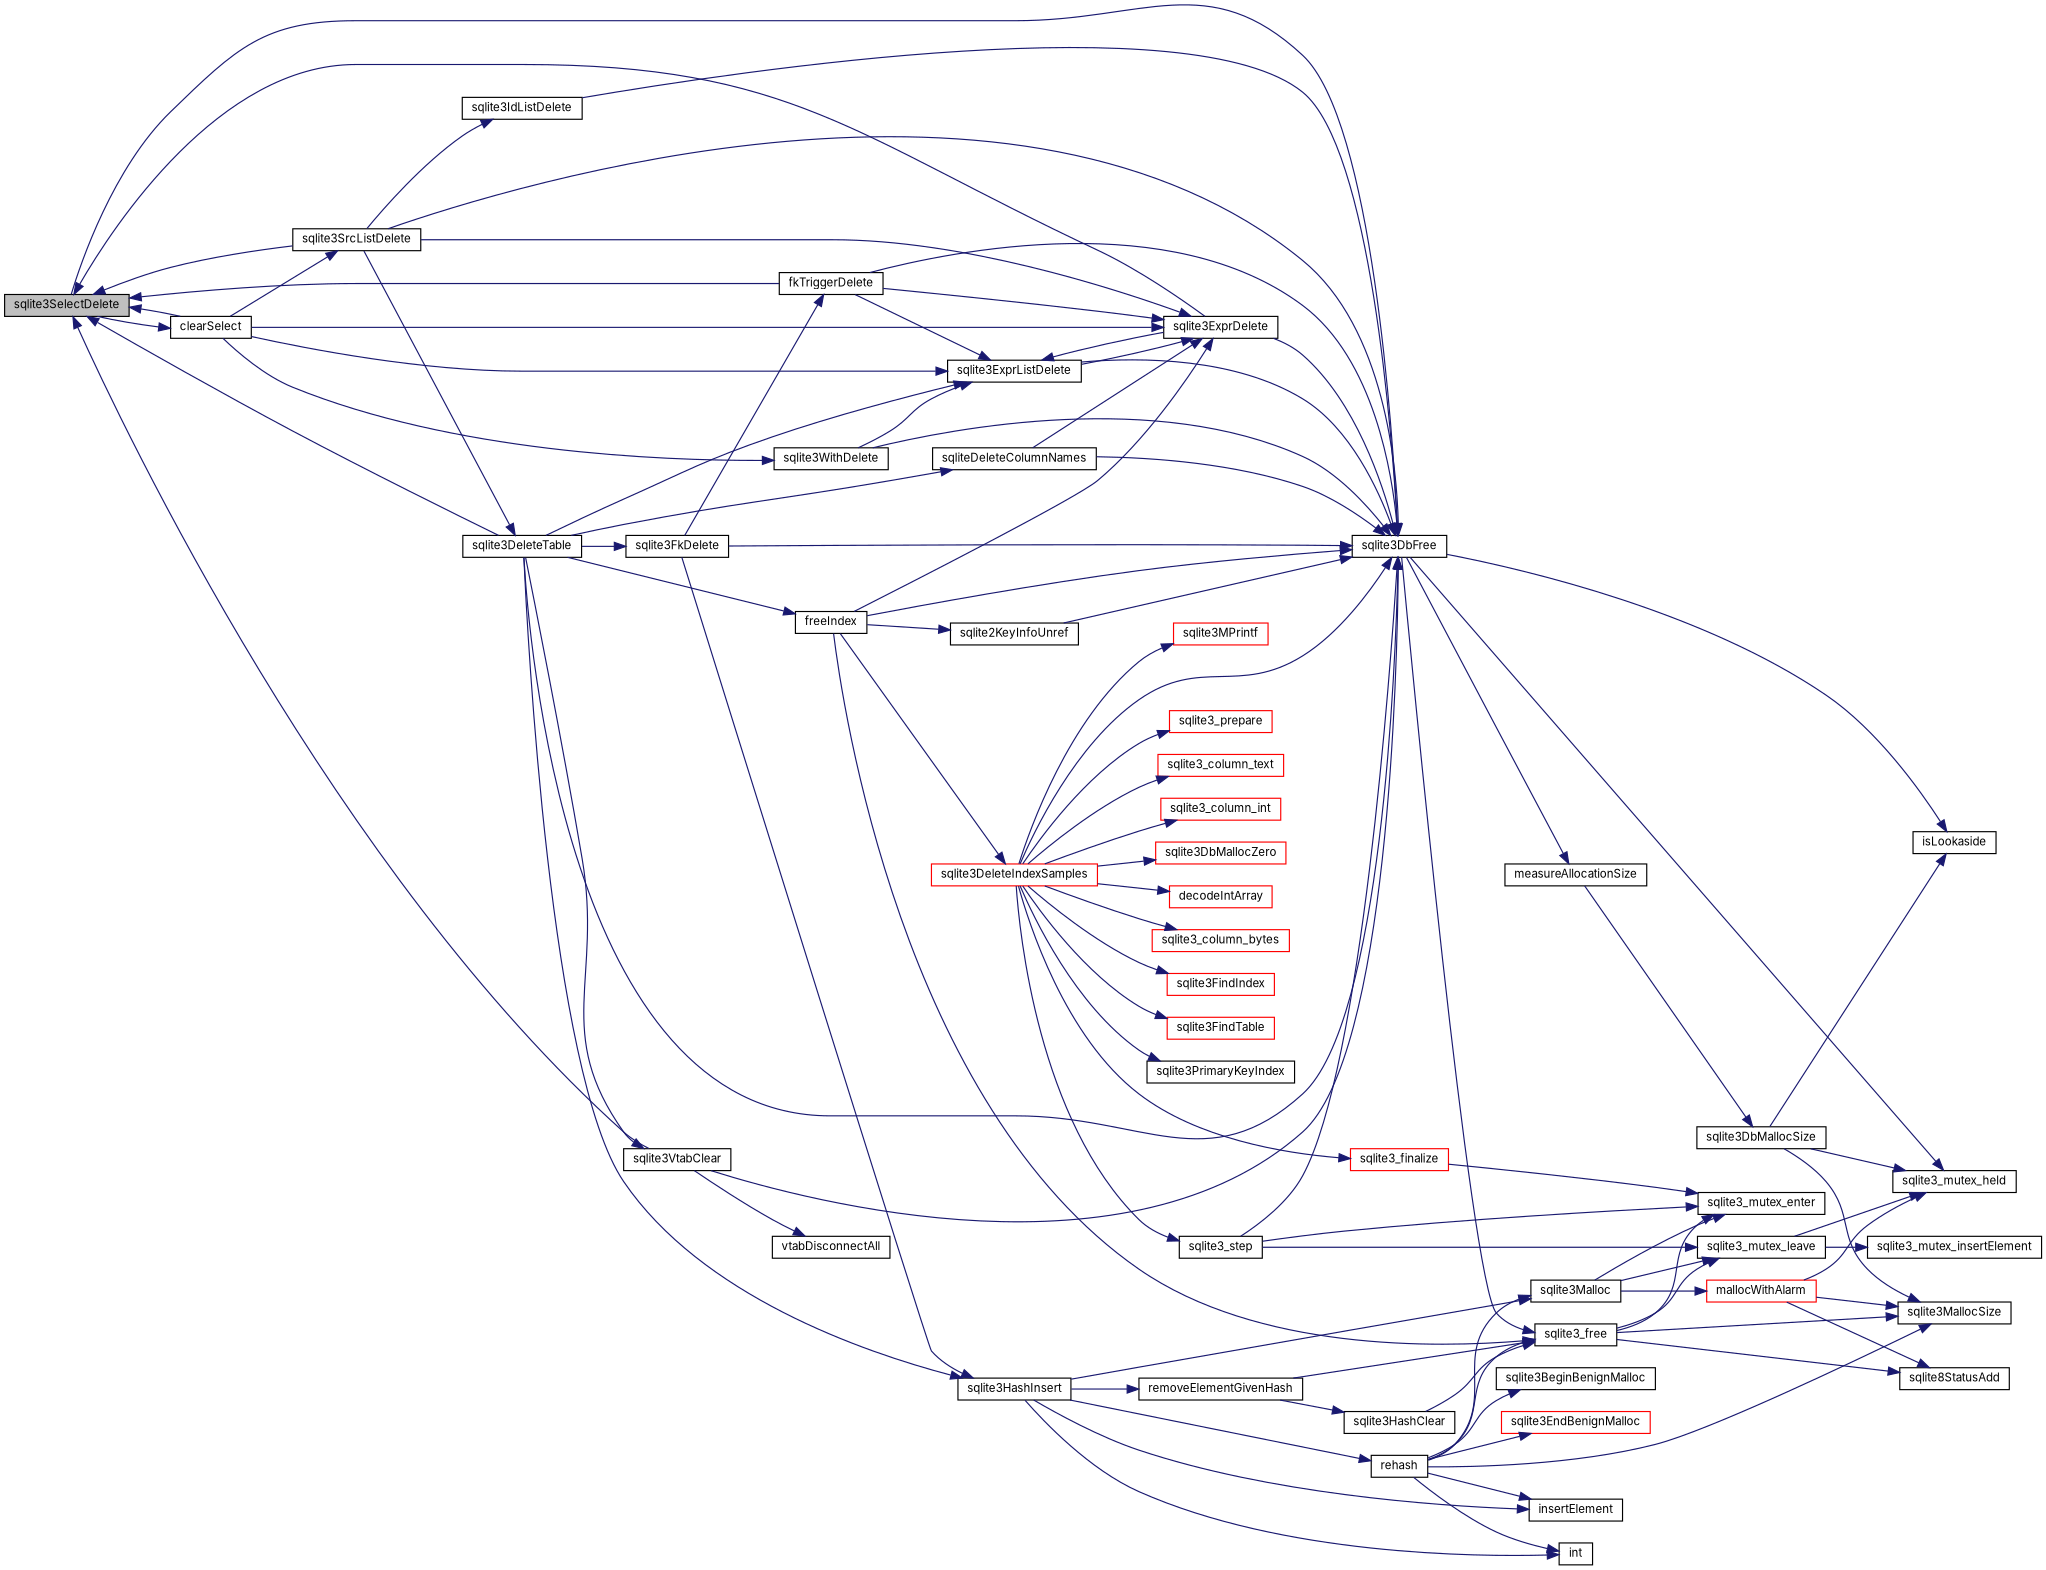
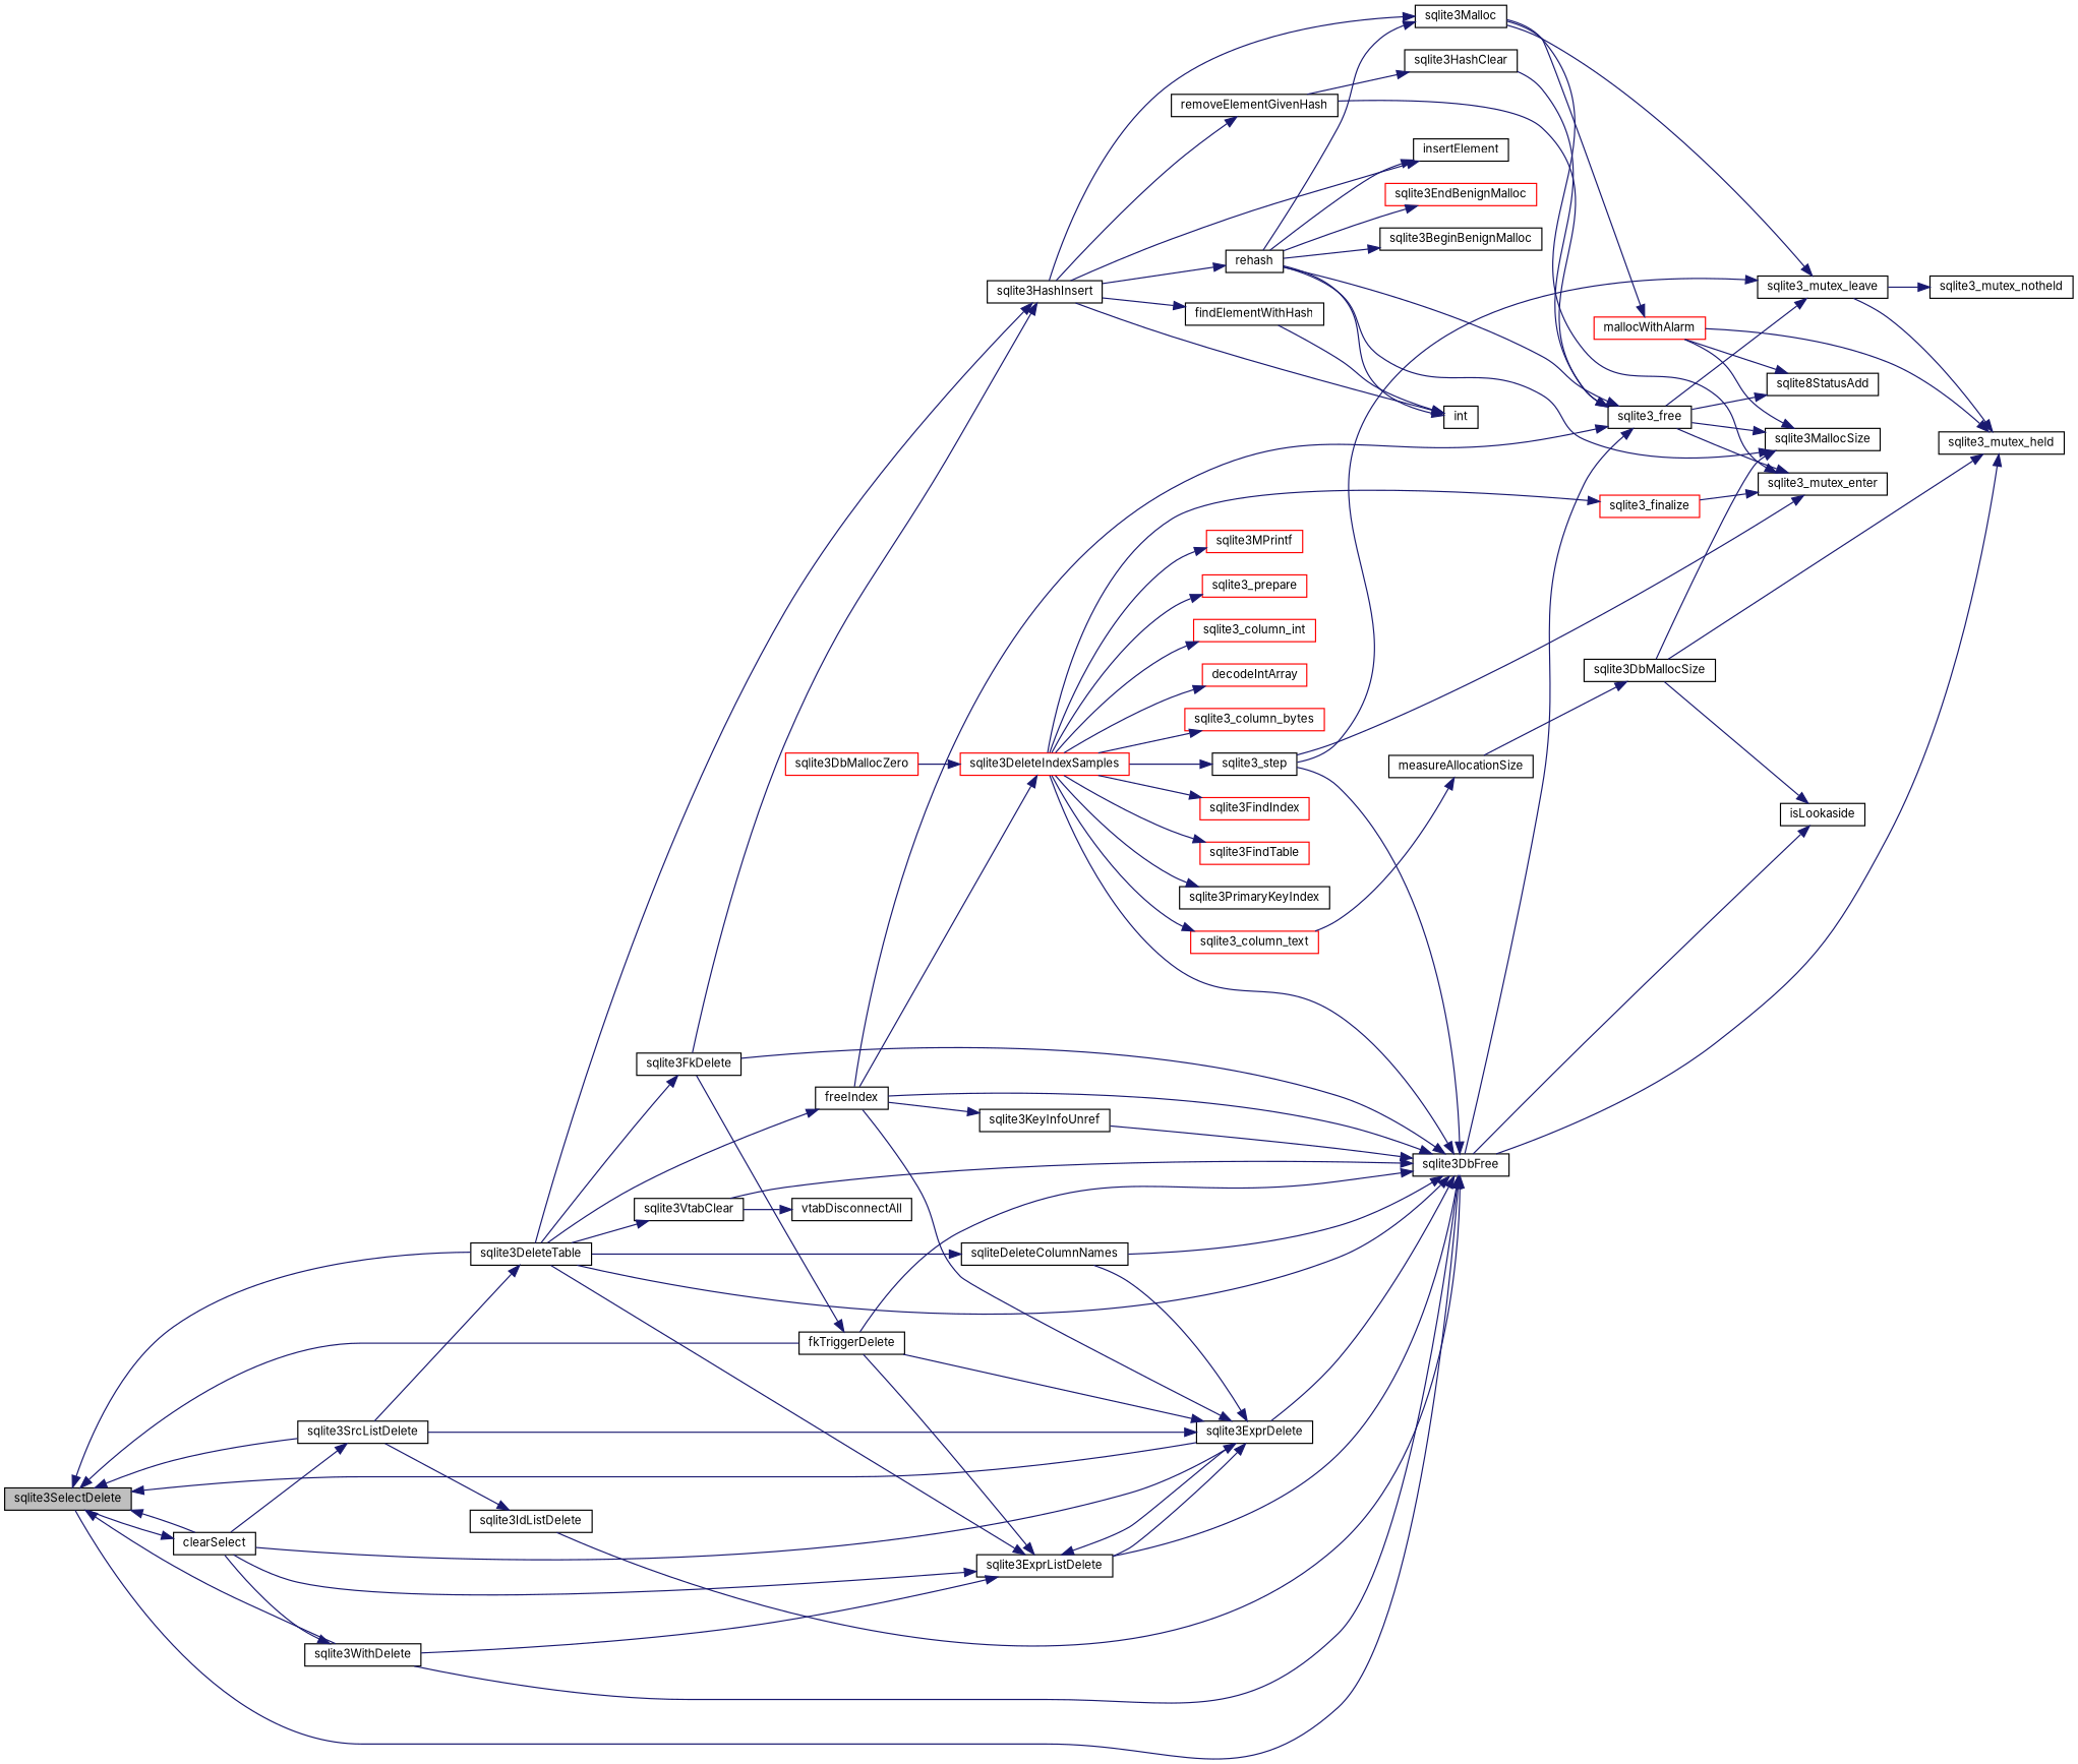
  digraph {
    fontname=Inter
    rankdir=LR
    node [color=black fillcolor=white fontname=Inter fontsize=10 shape=record style=filled]
    edge [color=midnightblue fontname=Inter fontsize=10 labelfontname=FreeSans labelfontsize=10 style=solid]
    n1 [fillcolor=grey75 fontcolor=black height=0.2 label=sqlite3SelectDelete width=0.4]
    n2 [height=0.2 label=clearSelect width=0.4]
    n3 [height=0.2 label=sqlite3DbFree width=0.4]
    n4 [height=0.2 label=sqlite3ExprListDelete width=0.4]
    n5 [height=0.2 label=sqlite3ExprDelete width=0.4]
    n6 [height=0.2 label=sqlite3SrcListDelete width=0.4]
    n7 [height=0.2 label=sqlite3WithDelete width=0.4]
    n8 [height=0.2 label=sqlite3_mutex_held width=0.4]
    n9 [height=0.2 label=measureAllocationSize width=0.4]
    n10 [height=0.2 label=isLookaside width=0.4]
    n11 [height=0.2 label=sqlite3_free width=0.4]
    n12 [height=0.2 label=sqlite3DeleteTable width=0.4]
    n13 [height=0.2 label=sqlite3IdListDelete width=0.4]
    n14 [height=0.2 label=sqlite3DbMallocSize width=0.4]
    n15 [height=0.2 label=sqlite3MallocSize width=0.4]
    n16 [height=0.2 label=sqlite3_mutex_enter width=0.4]
    n17 [height=0.2 label=sqlite8StatusAdd width=0.4]
    n18 [height=0.2 label=sqlite3_mutex_leave width=0.4]
-   n19 [height=0.2 label=sqlite3_mutex_insertElement width=0.4]
+   n19 [height=0.2 label=sqlite3_mutex_notheld width=0.4]
    n20 [height=0.2 label=sqlite3HashInsert width=0.4]
    n21 [height=0.2 label=freeIndex width=0.4]
    n22 [height=0.2 label=sqlite3FkDelete width=0.4]
    n23 [height=0.2 label=sqliteDeleteColumnNames width=0.4]
    n24 [height=0.2 label=sqlite3VtabClear width=0.4]
+   n25 [height=0.2 label=findElementWithHash width=0.4]
    n26 [height=0.2 label=int width=0.4]
    n27 [height=0.2 label=removeElementGivenHash width=0.4]
    n28 [height=0.2 label=sqlite3Malloc width=0.4]
    n29 [height=0.2 label=rehash width=0.4]
    n30 [height=0.2 label=insertElement width=0.4]
    n31 [color=red height=0.2 label=sqlite3DeleteIndexSamples width=0.4]
-   n32 [height=0.2 label=sqlite2KeyInfoUnref width=0.4]
+   n32 [height=0.2 label=sqlite3KeyInfoUnref width=0.4]
    n33 [height=0.2 label=fkTriggerDelete width=0.4]
    n34 [height=0.2 label=vtabDisconnectAll width=0.4]
    n35 [height=0.2 label=sqlite3HashClear width=0.4]
    n36 [color=red height=0.2 label=mallocWithAlarm width=0.4]
    n37 [height=0.2 label=sqlite3BeginBenignMalloc width=0.4]
    n38 [color=red height=0.2 label=sqlite3EndBenignMalloc width=0.4]
    n39 [color=red height=0.2 label=sqlite3FindIndex width=0.4]
    n40 [color=red height=0.2 label=sqlite3FindTable width=0.4]
    n41 [height=0.2 label=sqlite3PrimaryKeyIndex width=0.4]
    n42 [color=red height=0.2 label=sqlite3MPrintf width=0.4]
    n43 [color=red height=0.2 label=sqlite3_prepare width=0.4]
    n44 [height=0.2 label=sqlite3_step width=0.4]
    n45 [color=red height=0.2 label=sqlite3_column_text width=0.4]
    n46 [color=red height=0.2 label=sqlite3_column_int width=0.4]
    n47 [color=red height=0.2 label=sqlite3DbMallocZero width=0.4]
    n48 [color=red height=0.2 label=sqlite3_finalize width=0.4]
    n49 [color=red height=0.2 label=decodeIntArray width=0.4]
    n50 [color=red height=0.2 label=sqlite3_column_bytes width=0.4]
    n1 -> n2
    n1 -> n3
    n2 -> n1
    n2 -> n4
    n2 -> n5
    n2 -> n6
    n2 -> n7
    n3 -> n8
-   n3 -> n9
+   n45 -> n9
    n3 -> n10
    n3 -> n11
    n4 -> n3
    n4 -> n5
    n5 -> n1
    n5 -> n3
    n5 -> n4
    n6 -> n1
-   n6 -> n3
    n6 -> n5
    n6 -> n12
    n6 -> n13
-   n24 -> n1
+   n7 -> n1
    n7 -> n3
    n7 -> n4
    n9 -> n14
    n11 -> n15
    n11 -> n16
    n11 -> n17
    n11 -> n18
    n12 -> n1
    n12 -> n3
    n12 -> n4
    n12 -> n20
    n12 -> n21
    n12 -> n22
    n12 -> n23
    n12 -> n24
    n13 -> n3
    n14 -> n8
    n14 -> n10
    n14 -> n15
    n18 -> n8
    n18 -> n19
+   n20 -> n25
    n20 -> n26
    n20 -> n27
    n20 -> n28
    n20 -> n29
    n20 -> n30
    n21 -> n3
    n21 -> n5
    n21 -> n11
    n21 -> n31
    n21 -> n32
    n22 -> n3
    n22 -> n20
    n22 -> n33
    n23 -> n3
    n23 -> n5
    n24 -> n3
    n24 -> n34
+   n25 -> n26
    n27 -> n11
    n27 -> n35
    n28 -> n16
    n28 -> n18
    n28 -> n36
    n29 -> n11
    n29 -> n15
    n29 -> n26
    n29 -> n28
    n29 -> n30
    n29 -> n37
    n29 -> n38
    n31 -> n3
    n31 -> n39
    n31 -> n40
    n31 -> n41
    n31 -> n42
    n31 -> n43
    n31 -> n44
    n31 -> n45
    n31 -> n46
-   n31 -> n47
+   n47 -> n31
    n31 -> n48
    n31 -> n49
    n31 -> n50
    n32 -> n3
    n33 -> n1
    n33 -> n3
    n33 -> n4
    n33 -> n5
    n35 -> n11
    n36 -> n8
    n36 -> n15
    n36 -> n17
    n44 -> n3
    n44 -> n16
    n44 -> n18
    n48 -> n16
  }
